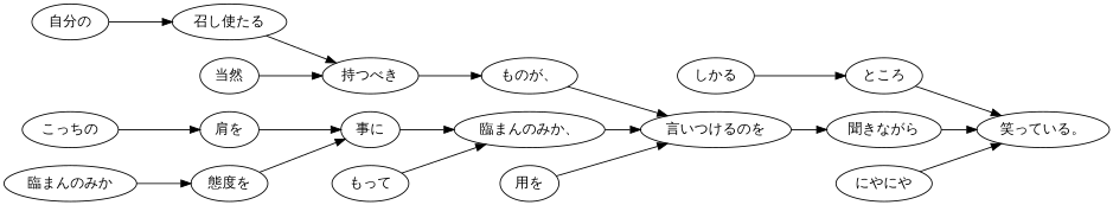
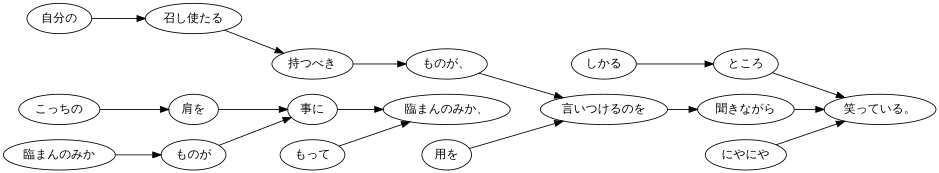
  digraph {
    rankdir=LR
    n1 [label="しかる"]
    n2 [label="ところ"]
    n3 [label="笑っている。"]
    n4 [label="自分の"]
    n5 [label="召し使たる"]
    n6 [label="持つべき"]
    n7 [label="ものが、"]
-   n8 [label="当然"]
    n9 [label="こっちの"]
    n10 [label="肩を"]
    n11 [label="事に"]
    n12 [label="言いつけるのを"]
    n13 [label="聞きながら"]
    n14 [label="臨まんのみか"]
-   n15 [label="態度を"]
+   n15 [label="ものが"]
    n16 [label="もって"]
    n17 [label="臨まんのみか、"]
    n18 [label="用を"]
    n19 [label="にやにや"]
    n1 -> n2
    n2 -> n3
    n4 -> n5
    n5 -> n6
    n6 -> n7
    n7 -> n12
-   n8 -> n6
    n9 -> n10
    n10 -> n11
    n11 -> n17
    n12 -> n13
    n13 -> n3
    n14 -> n15
    n15 -> n11
    n16 -> n17
-   n17 -> n12
    n18 -> n12
    n19 -> n3
  }
